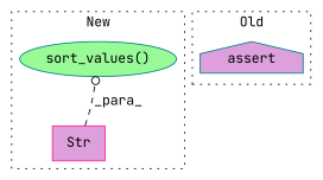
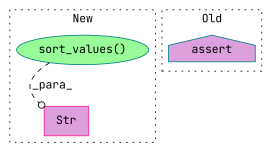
  digraph {
    fontname="JetBrains Mono"
    node [style=filled fillcolor=plum color=teal fontname="JetBrains Mono"]
    n1 [a=75 l="48,1" label="sort_values()" s="543,600" shape=ellipse fillcolor=palegreen]
    n2 [a=66 l=9 label=Str s=591 shape=box color=deeppink]
    n3 [a=65 l=7 label=assert s=510 shape=house]
    subgraph cluster_1 {
      label=New
      style=dotted
      n1
      n2
    }
    subgraph cluster_2 {
      label=Old
      style=dotted
      n3
    }
-   n2 -> n1 [label=_para_ style=dashed arrowhead=odot fontname="JetBrains Mono"]
+   n1 -> n2 [label=_para_ style=dashed arrowhead=odot fontname="JetBrains Mono"]
  }
